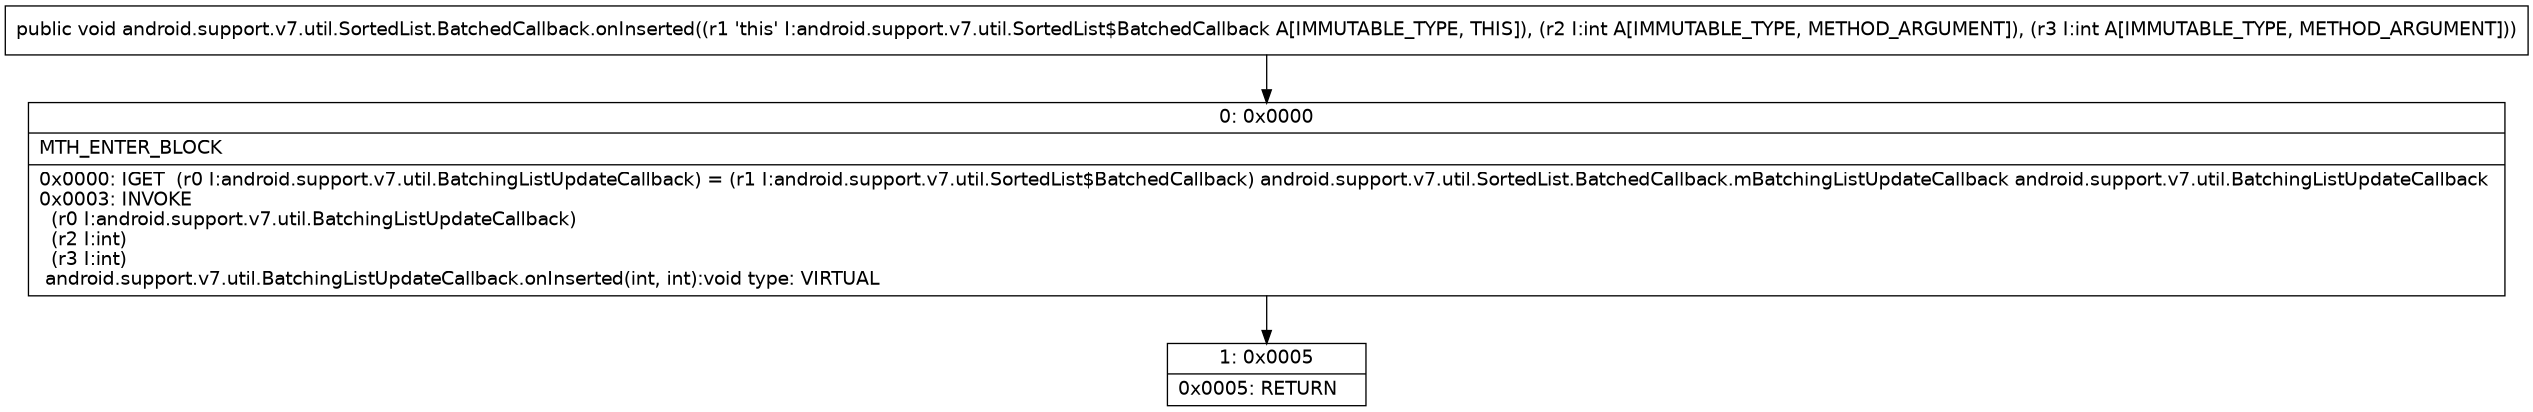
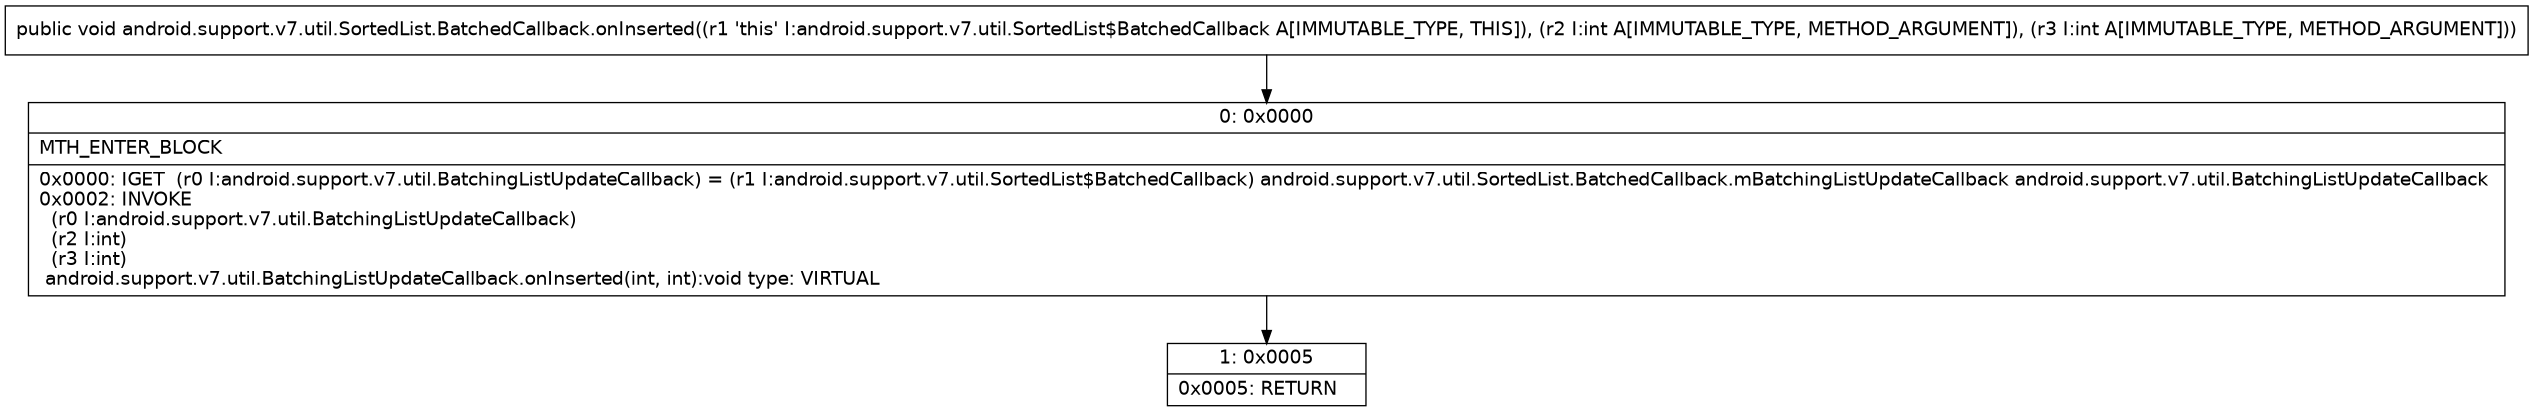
  digraph {
    fontname="DejaVu Sans"
    node [shape=record fontname="DejaVu Sans"]
    edge [fontname="DejaVu Sans"]
-   n1 [label="{0\:\ 0x0000|MTH_ENTER_BLOCK\l|0x0000: IGET  (r0 I:android.support.v7.util.BatchingListUpdateCallback) = (r1 I:android.support.v7.util.SortedList$BatchedCallback) android.support.v7.util.SortedList.BatchedCallback.mBatchingListUpdateCallback android.support.v7.util.BatchingListUpdateCallback \l0x0003: INVOKE  \l  (r0 I:android.support.v7.util.BatchingListUpdateCallback)\l  (r2 I:int)\l  (r3 I:int)\l android.support.v7.util.BatchingListUpdateCallback.onInserted(int, int):void type: VIRTUAL \l}"]
+   n1 [label="{0\:\ 0x0000|MTH_ENTER_BLOCK\l|0x0000: IGET  (r0 I:android.support.v7.util.BatchingListUpdateCallback) = (r1 I:android.support.v7.util.SortedList$BatchedCallback) android.support.v7.util.SortedList.BatchedCallback.mBatchingListUpdateCallback android.support.v7.util.BatchingListUpdateCallback \l0x0002: INVOKE  \l  (r0 I:android.support.v7.util.BatchingListUpdateCallback)\l  (r2 I:int)\l  (r3 I:int)\l android.support.v7.util.BatchingListUpdateCallback.onInserted(int, int):void type: VIRTUAL \l}"]
    n2 [label="{1\:\ 0x0005|0x0005: RETURN   \l}"]
    n3 [label="{public void android.support.v7.util.SortedList.BatchedCallback.onInserted((r1 'this' I:android.support.v7.util.SortedList$BatchedCallback A[IMMUTABLE_TYPE, THIS]), (r2 I:int A[IMMUTABLE_TYPE, METHOD_ARGUMENT]), (r3 I:int A[IMMUTABLE_TYPE, METHOD_ARGUMENT])) }"]
    n1 -> n2
    n3 -> n1
  }
